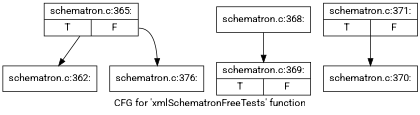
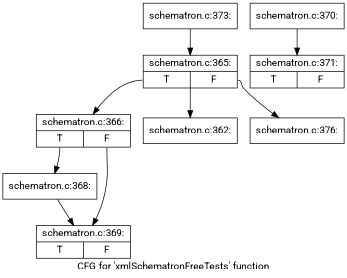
  digraph {
    fontname=Roboto
    label="CFG for 'xmlSchematronFreeTests' function"
    node [fontname=Roboto shape=record]
    edge [fontname=Roboto]
    n1 [label="{schematron.c:362:}"]
    n2 [label="{schematron.c:365:|{<s0>T|<s1>F}}"]
+   n3 [label="{schematron.c:366:|{<s0>T|<s1>F}}"]
    n4 [label="{schematron.c:376:}"]
    n5 [label="{schematron.c:368:}"]
    n6 [label="{schematron.c:369:|{<s0>T|<s1>F}}"]
    n7 [label="{schematron.c:370:}"]
    n8 [label="{schematron.c:371:|{<s0>T|<s1>F}}"]
+   n9 [label="{schematron.c:373:}"]
    n2 -> n1
+   n2 -> n3 [tailport=s0]
    n2 -> n4 [tailport=s1]
+   n3 -> n5 [tailport=s0]
+   n3 -> n6 [tailport=s1]
    n5 -> n6
-   n8 -> n7
+   n7 -> n8
+   n9 -> n2
  }
